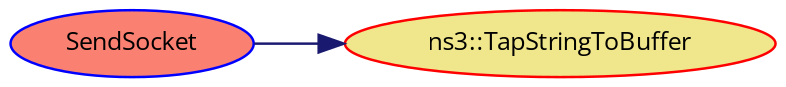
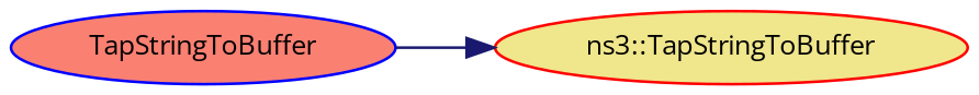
  digraph {
    rankdir=RL
    fontname="Open Sans"
    node [fontname="Open Sans" fontsize=10 shape=ellipse style=filled]
    n1 [color=red fillcolor=khaki fontcolor=black height=0.2 label="ns3::TapStringToBuffer" width=0.4]
-   n2 [color=blue fillcolor=salmon height=0.2 label=SendSocket width=0.4]
+   n2 [color=blue fillcolor=salmon height=0.2 label=TapStringToBuffer width=0.4]
    n1 -> n2 [color=midnightblue dir=back fontname="Open Sans" fontsize=10 labelfontname=Helvetica labelfontsize=10 style=solid]
  }
